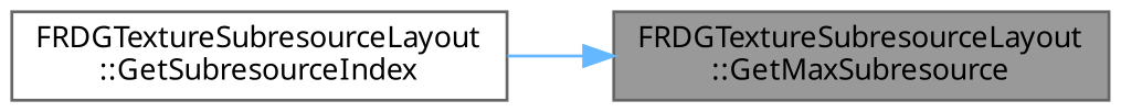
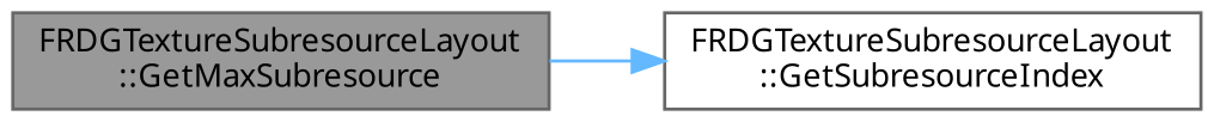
  digraph {
    rankdir=RL
    fontname="Noto Sans"
    node [fontname="Noto Sans" fontsize=10 shape=box style=filled]
    n1 [color=gray40 fillcolor=grey60 fontcolor=black height=0.2 label="FRDGTextureSubresourceLayout\l::GetMaxSubresource" width=0.4]
    n2 [color=grey40 fillcolor=white height=0.2 label="FRDGTextureSubresourceLayout\l::GetSubresourceIndex" width=0.4]
-   n1 -> n2 [color=steelblue1 dir=back fontname="Noto Sans" fontsize=10 labelfontname=Helvetica labelfontsize=10 style=solid]
+   n2 -> n1 [color=steelblue1 dir=back fontname="Noto Sans" fontsize=10 labelfontname=Helvetica labelfontsize=10 style=solid]
  }
